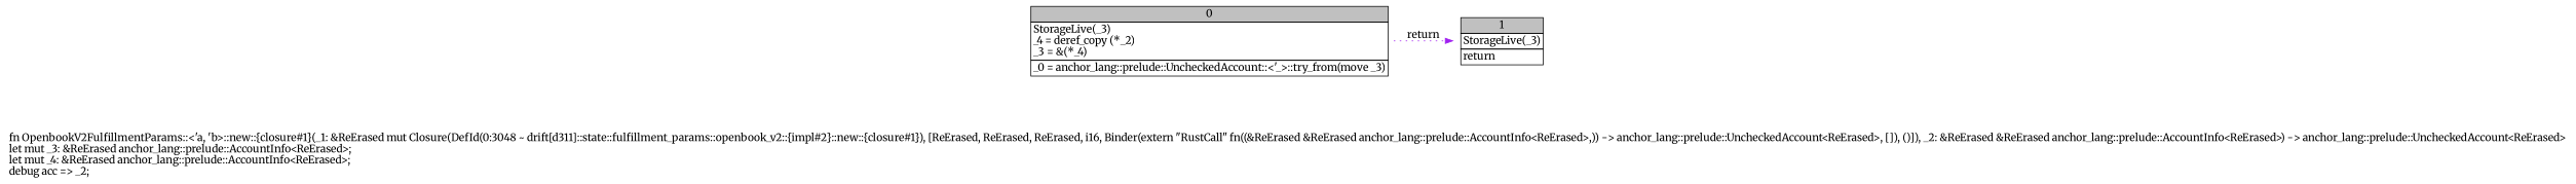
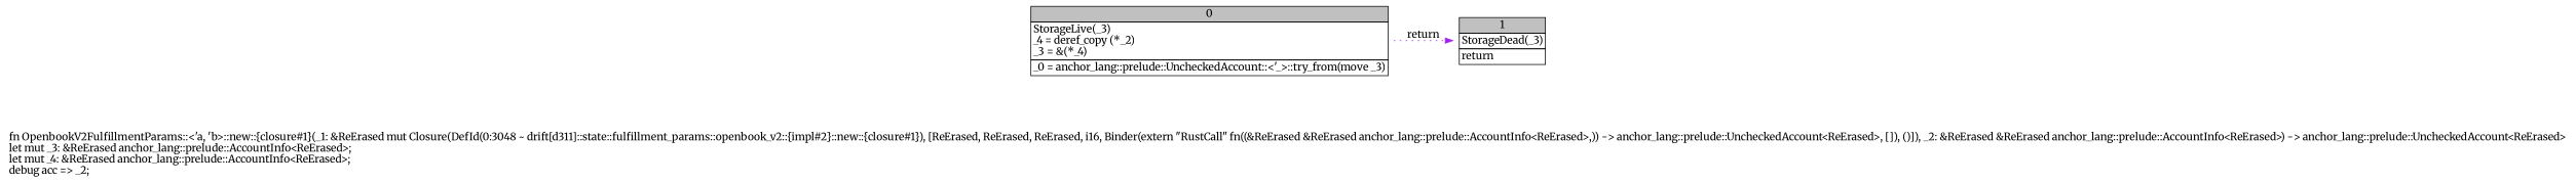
  digraph {
    fontname=Merriweather
    label=<fn OpenbookV2FulfillmentParams::&lt;'a, 'b&gt;::new::{closure#1}(_1: &amp;ReErased mut Closure(DefId(0:3048 ~ drift[d311]::state::fulfillment_params::openbook_v2::{impl#2}::new::{closure#1}), [ReErased, ReErased, ReErased, i16, Binder(extern &quot;RustCall&quot; fn((&amp;ReErased &amp;ReErased anchor_lang::prelude::AccountInfo&lt;ReErased&gt;,)) -&gt; anchor_lang::prelude::UncheckedAccount&lt;ReErased&gt;, []), ()]), _2: &amp;ReErased &amp;ReErased anchor_lang::prelude::AccountInfo&lt;ReErased&gt;) -&gt; anchor_lang::prelude::UncheckedAccount&lt;ReErased&gt;<br align="left"/>let mut _3: &amp;ReErased anchor_lang::prelude::AccountInfo&lt;ReErased&gt;;<br align="left"/>let mut _4: &amp;ReErased anchor_lang::prelude::AccountInfo&lt;ReErased&gt;;<br align="left"/>debug acc =&gt; _2;<br align="left"/>>
    rankdir=LR
    node [fontname=Merriweather shape=none]
    n1 [label=<<table border="0" cellborder="1" cellspacing="0"><tr><td bgcolor="gray" align="center" colspan="1">0</td></tr><tr><td align="left" balign="left">StorageLive(_3)<br/>_4 = deref_copy (*_2)<br/>_3 = &amp;(*_4)<br/></td></tr><tr><td align="left">_0 = anchor_lang::prelude::UncheckedAccount::&lt;'_&gt;::try_from(move _3)</td></tr></table>>]
-   n2 [label=<<table border="0" cellborder="1" cellspacing="0"><tr><td bgcolor="gray" align="center" colspan="1">1</td></tr><tr><td align="left" balign="left">StorageLive(_3)<br/></td></tr><tr><td align="left">return</td></tr></table>>]
+   n2 [label=<<table border="0" cellborder="1" cellspacing="0"><tr><td bgcolor="gray" align="center" colspan="1">1</td></tr><tr><td align="left" balign="left">StorageDead(_3)<br/></td></tr><tr><td align="left">return</td></tr></table>>]
    n1 -> n2 [fontname=Merriweather label=return color=purple style=dotted]
  }
